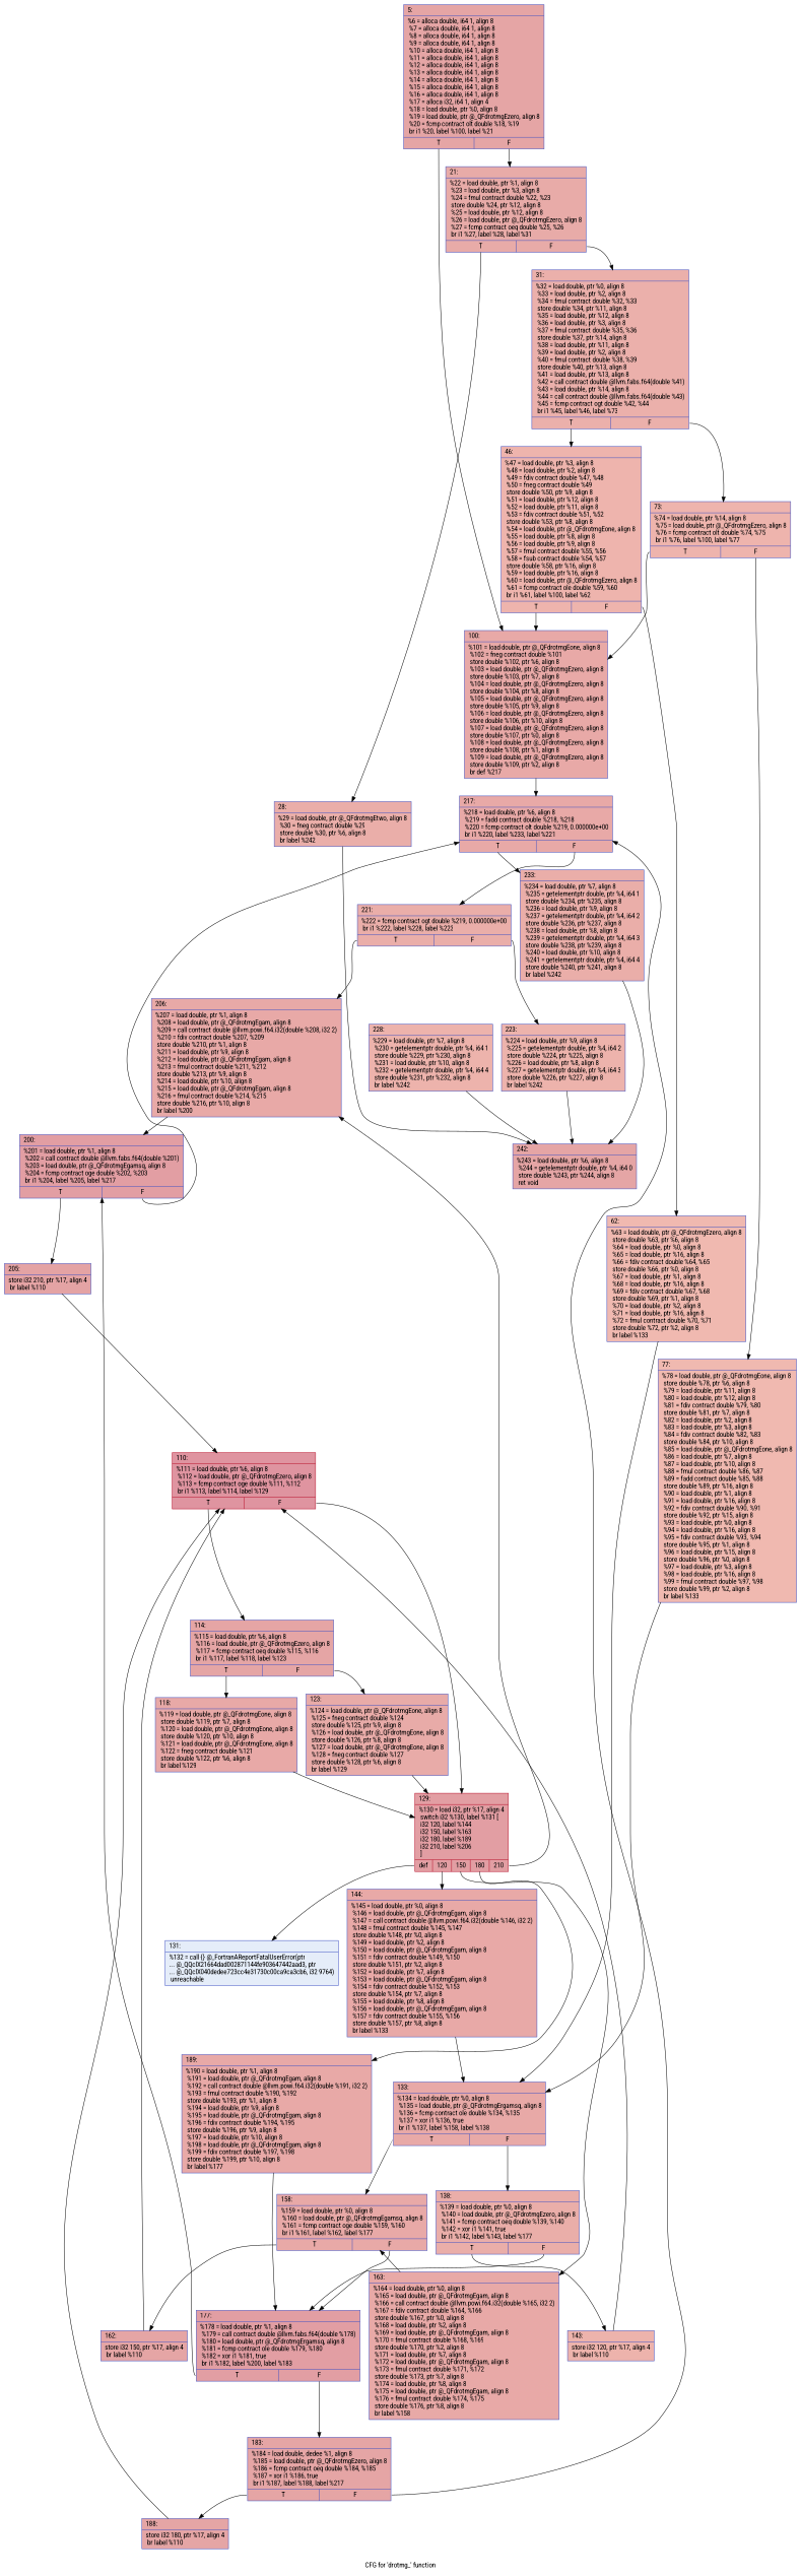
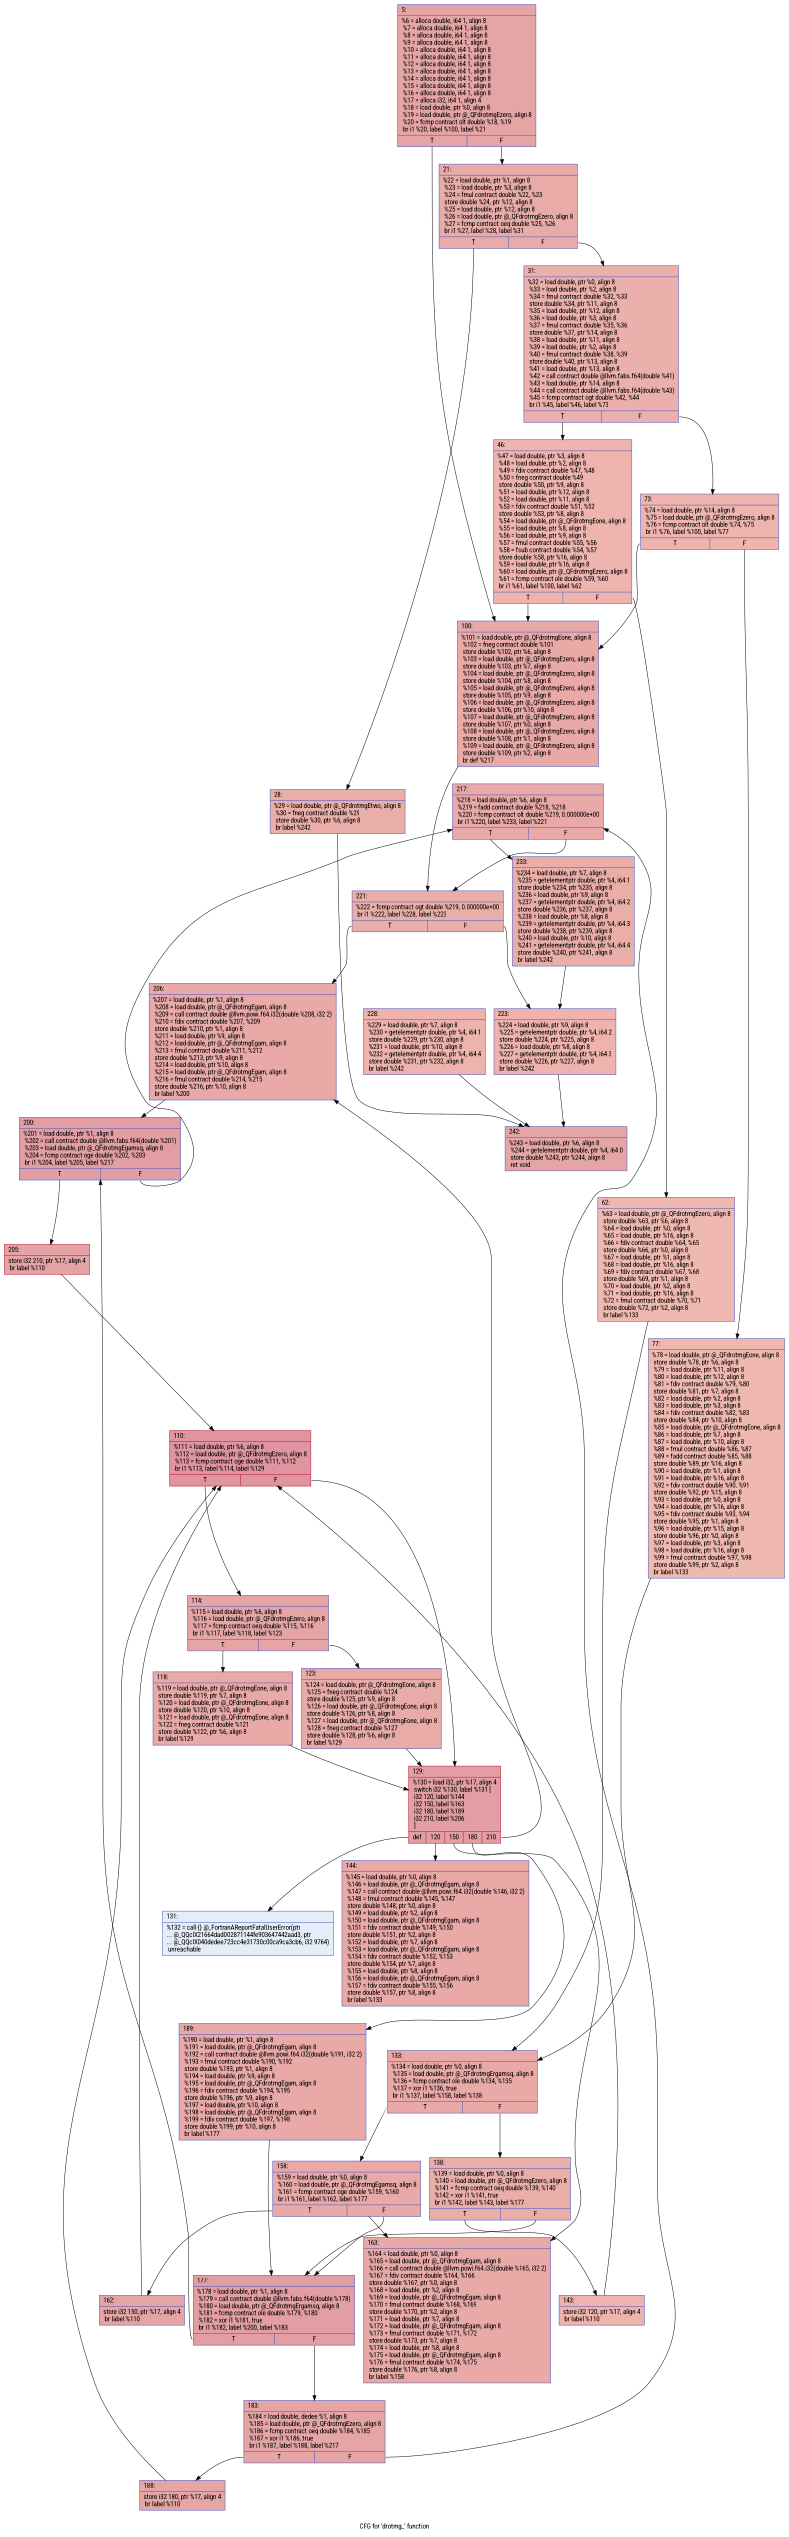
  digraph {
    fontname="Roboto Condensed"
    label="CFG for 'drotmg_' function"
    node [color="#3d50c3ff" fillcolor="#ca3b3770" fontname="Roboto Condensed" shape=record style=filled]
    edge [fontname="Roboto Condensed"]
    n1 [fillcolor="#c5333470" label="{5:\l|  %6 = alloca double, i64 1, align 8\l  %7 = alloca double, i64 1, align 8\l  %8 = alloca double, i64 1, align 8\l  %9 = alloca double, i64 1, align 8\l  %10 = alloca double, i64 1, align 8\l  %11 = alloca double, i64 1, align 8\l  %12 = alloca double, i64 1, align 8\l  %13 = alloca double, i64 1, align 8\l  %14 = alloca double, i64 1, align 8\l  %15 = alloca double, i64 1, align 8\l  %16 = alloca double, i64 1, align 8\l  %17 = alloca i32, i64 1, align 4\l  %18 = load double, ptr %0, align 8\l  %19 = load double, ptr @_QFdrotmgEzero, align 8\l  %20 = fcmp contract olt double %18, %19\l  br i1 %20, label %100, label %21\l|{<s0>T|<s1>F}}"]
    n2 [label="{100:\l|  %101 = load double, ptr @_QFdrotmgEone, align 8\l  %102 = fneg contract double %101\l  store double %102, ptr %6, align 8\l  %103 = load double, ptr @_QFdrotmgEzero, align 8\l  store double %103, ptr %7, align 8\l  %104 = load double, ptr @_QFdrotmgEzero, align 8\l  store double %104, ptr %8, align 8\l  %105 = load double, ptr @_QFdrotmgEzero, align 8\l  store double %105, ptr %9, align 8\l  %106 = load double, ptr @_QFdrotmgEzero, align 8\l  store double %106, ptr %10, align 8\l  %107 = load double, ptr @_QFdrotmgEzero, align 8\l  store double %107, ptr %0, align 8\l  %108 = load double, ptr @_QFdrotmgEzero, align 8\l  store double %108, ptr %1, align 8\l  %109 = load double, ptr @_QFdrotmgEzero, align 8\l  store double %109, ptr %2, align 8\l  br def %217\l}"]
    n3 [fillcolor="#cc403a70" label="{21:\l|  %22 = load double, ptr %1, align 8\l  %23 = load double, ptr %3, align 8\l  %24 = fmul contract double %22, %23\l  store double %24, ptr %12, align 8\l  %25 = load double, ptr %12, align 8\l  %26 = load double, ptr @_QFdrotmgEzero, align 8\l  %27 = fcmp contract oeq double %25, %26\l  br i1 %27, label %28, label %31\l|{<s0>T|<s1>F}}"]
    n4 [label="{217:\l|  %218 = load double, ptr %6, align 8\l  %219 = fadd contract double %218, %218\l  %220 = fcmp contract olt double %219, 0.000000e+00\l  br i1 %220, label %233, label %221\l|{<s0>T|<s1>F}}"]
    n5 [fillcolor="#d0473d70" label="{28:\l|  %29 = load double, ptr @_QFdrotmgEtwo, align 8\l  %30 = fneg contract double %29\l  store double %30, ptr %6, align 8\l  br label %242\l}"]
    n6 [fillcolor="#d24b4070" label="{31:\l|  %32 = load double, ptr %0, align 8\l  %33 = load double, ptr %2, align 8\l  %34 = fmul contract double %32, %33\l  store double %34, ptr %11, align 8\l  %35 = load double, ptr %12, align 8\l  %36 = load double, ptr %3, align 8\l  %37 = fmul contract double %35, %36\l  store double %37, ptr %14, align 8\l  %38 = load double, ptr %11, align 8\l  %39 = load double, ptr %2, align 8\l  %40 = fmul contract double %38, %39\l  store double %40, ptr %13, align 8\l  %41 = load double, ptr %13, align 8\l  %42 = call contract double @llvm.fabs.f64(double %41)\l  %43 = load double, ptr %14, align 8\l  %44 = call contract double @llvm.fabs.f64(double %43)\l  %45 = fcmp contract ogt double %42, %44\l  br i1 %45, label %46, label %73\l|{<s0>T|<s1>F}}"]
    n7 [fillcolor="#d0473d70" label="{233:\l|  %234 = load double, ptr %7, align 8\l  %235 = getelementptr double, ptr %4, i64 1\l  store double %234, ptr %235, align 8\l  %236 = load double, ptr %9, align 8\l  %237 = getelementptr double, ptr %4, i64 2\l  store double %236, ptr %237, align 8\l  %238 = load double, ptr %8, align 8\l  %239 = getelementptr double, ptr %4, i64 3\l  store double %238, ptr %239, align 8\l  %240 = load double, ptr %10, align 8\l  %241 = getelementptr double, ptr %4, i64 4\l  store double %240, ptr %241, align 8\l  br label %242\l}"]
    n8 [fillcolor="#d0473d70" label="{221:\l|  %222 = fcmp contract ogt double %219, 0.000000e+00\l  br i1 %222, label %228, label %223\l|{<s0>T|<s1>F}}"]
    n9 [fillcolor="#c5333470" label="{242:\l|  %243 = load double, ptr %6, align 8\l  %244 = getelementptr double, ptr %4, i64 0\l  store double %243, ptr %244, align 8\l  ret void\l}"]
    n10 [fillcolor="#d8564670" label="{46:\l|  %47 = load double, ptr %3, align 8\l  %48 = load double, ptr %2, align 8\l  %49 = fdiv contract double %47, %48\l  %50 = fneg contract double %49\l  store double %50, ptr %9, align 8\l  %51 = load double, ptr %12, align 8\l  %52 = load double, ptr %11, align 8\l  %53 = fdiv contract double %51, %52\l  store double %53, ptr %8, align 8\l  %54 = load double, ptr @_QFdrotmgEone, align 8\l  %55 = load double, ptr %8, align 8\l  %56 = load double, ptr %9, align 8\l  %57 = fmul contract double %55, %56\l  %58 = fsub contract double %54, %57\l  store double %58, ptr %16, align 8\l  %59 = load double, ptr %16, align 8\l  %60 = load double, ptr @_QFdrotmgEzero, align 8\l  %61 = fcmp contract ole double %59, %60\l  br i1 %61, label %100, label %62\l|{<s0>T|<s1>F}}"]
    n11 [fillcolor="#d8564670" label="{73:\l|  %74 = load double, ptr %14, align 8\l  %75 = load double, ptr @_QFdrotmgEzero, align 8\l  %76 = fcmp contract olt double %74, %75\l  br i1 %76, label %100, label %77\l|{<s0>T|<s1>F}}"]
    n12 [fillcolor="#de614d70" label="{62:\l|  %63 = load double, ptr @_QFdrotmgEzero, align 8\l  store double %63, ptr %6, align 8\l  %64 = load double, ptr %0, align 8\l  %65 = load double, ptr %16, align 8\l  %66 = fdiv contract double %64, %65\l  store double %66, ptr %0, align 8\l  %67 = load double, ptr %1, align 8\l  %68 = load double, ptr %16, align 8\l  %69 = fdiv contract double %67, %68\l  store double %69, ptr %1, align 8\l  %70 = load double, ptr %2, align 8\l  %71 = load double, ptr %16, align 8\l  %72 = fmul contract double %70, %71\l  store double %72, ptr %2, align 8\l  br label %133\l}"]
    n13 [fillcolor="#de614d70" label="{77:\l|  %78 = load double, ptr @_QFdrotmgEone, align 8\l  store double %78, ptr %6, align 8\l  %79 = load double, ptr %11, align 8\l  %80 = load double, ptr %12, align 8\l  %81 = fdiv contract double %79, %80\l  store double %81, ptr %7, align 8\l  %82 = load double, ptr %2, align 8\l  %83 = load double, ptr %3, align 8\l  %84 = fdiv contract double %82, %83\l  store double %84, ptr %10, align 8\l  %85 = load double, ptr @_QFdrotmgEone, align 8\l  %86 = load double, ptr %7, align 8\l  %87 = load double, ptr %10, align 8\l  %88 = fmul contract double %86, %87\l  %89 = fadd contract double %85, %88\l  store double %89, ptr %16, align 8\l  %90 = load double, ptr %1, align 8\l  %91 = load double, ptr %16, align 8\l  %92 = fdiv contract double %90, %91\l  store double %92, ptr %15, align 8\l  %93 = load double, ptr %0, align 8\l  %94 = load double, ptr %16, align 8\l  %95 = fdiv contract double %93, %94\l  store double %95, ptr %1, align 8\l  %96 = load double, ptr %15, align 8\l  store double %96, ptr %0, align 8\l  %97 = load double, ptr %3, align 8\l  %98 = load double, ptr %16, align 8\l  %99 = fmul contract double %97, %98\l  store double %99, ptr %2, align 8\l  br label %133\l}"]
    n14 [label="{133:\l|  %134 = load double, ptr %0, align 8\l  %135 = load double, ptr @_QFdrotmgErgamsq, align 8\l  %136 = fcmp contract ole double %134, %135\l  %137 = xor i1 %136, true\l  br i1 %137, label %158, label %138\l|{<s0>T|<s1>F}}"]
    n15 [label="{158:\l|  %159 = load double, ptr %0, align 8\l  %160 = load double, ptr @_QFdrotmgEgamsq, align 8\l  %161 = fcmp contract oge double %159, %160\l  br i1 %161, label %162, label %177\l|{<s0>T|<s1>F}}"]
    n16 [fillcolor="#d0473d70" label="{138:\l|  %139 = load double, ptr %0, align 8\l  %140 = load double, ptr @_QFdrotmgEzero, align 8\l  %141 = fcmp contract oeq double %139, %140\l  %142 = xor i1 %141, true\l  br i1 %142, label %143, label %177\l|{<s0>T|<s1>F}}"]
    n17 [fillcolor="#be242e70" label="{177:\l|  %178 = load double, ptr %1, align 8\l  %179 = call contract double @llvm.fabs.f64(double %178)\l  %180 = load double, ptr @_QFdrotmgErgamsq, align 8\l  %181 = fcmp contract ole double %179, %180\l  %182 = xor i1 %181, true\l  br i1 %182, label %200, label %183\l|{<s0>T|<s1>F}}"]
    n18 [fillcolor="#c5333470" label="{162:\l|  store i32 150, ptr %17, align 4\l  br label %110\l}"]
    n19 [fillcolor="#d6524470" label="{143:\l|  store i32 120, ptr %17, align 4\l  br label %110\l}"]
    n20 [label="{206:\l|  %207 = load double, ptr %1, align 8\l  %208 = load double, ptr @_QFdrotmgEgam, align 8\l  %209 = call contract double @llvm.powi.f64.i32(double %208, i32 2)\l  %210 = fdiv contract double %207, %209\l  store double %210, ptr %1, align 8\l  %211 = load double, ptr %9, align 8\l  %212 = load double, ptr @_QFdrotmgEgam, align 8\l  %213 = fmul contract double %211, %212\l  store double %213, ptr %9, align 8\l  %214 = load double, ptr %10, align 8\l  %215 = load double, ptr @_QFdrotmgEgam, align 8\l  %216 = fmul contract double %214, %215\l  store double %216, ptr %10, align 8\l  br label %200\l}"]
    n21 [fillcolor="#d6524470" label="{223:\l|  %224 = load double, ptr %9, align 8\l  %225 = getelementptr double, ptr %4, i64 2\l  store double %224, ptr %225, align 8\l  %226 = load double, ptr %8, align 8\l  %227 = getelementptr double, ptr %4, i64 3\l  store double %226, ptr %227, align 8\l  br label %242\l}"]
    n22 [color="#b70d28ff" fillcolor="#b70d2870" label="{110:\l|  %111 = load double, ptr %6, align 8\l  %112 = load double, ptr @_QFdrotmgEzero, align 8\l  %113 = fcmp contract oge double %111, %112\l  br i1 %113, label %114, label %129\l|{<s0>T|<s1>F}}"]
    n23 [fillcolor="#c5333470" label="{114:\l|  %115 = load double, ptr %6, align 8\l  %116 = load double, ptr @_QFdrotmgEzero, align 8\l  %117 = fcmp contract oeq double %115, %116\l  br i1 %117, label %118, label %123\l|{<s0>T|<s1>F}}"]
    n24 [color="#b70d28ff" fillcolor="#be242e70" label="{129:\l|  %130 = load i32, ptr %17, align 4\l  switch i32 %130, label %131 [\l    i32 120, label %144\l    i32 150, label %163\l    i32 180, label %189\l    i32 210, label %206\l  ]\l|{<s0>def|<s1>120|<s2>150|<s3>180|<s4>210}}"]
    n25 [label="{118:\l|  %119 = load double, ptr @_QFdrotmgEone, align 8\l  store double %119, ptr %7, align 8\l  %120 = load double, ptr @_QFdrotmgEone, align 8\l  store double %120, ptr %10, align 8\l  %121 = load double, ptr @_QFdrotmgEone, align 8\l  %122 = fneg contract double %121\l  store double %122, ptr %6, align 8\l  br label %129\l}"]
    n26 [fillcolor="#cc403a70" label="{123:\l|  %124 = load double, ptr @_QFdrotmgEone, align 8\l  %125 = fneg contract double %124\l  store double %125, ptr %9, align 8\l  %126 = load double, ptr @_QFdrotmgEone, align 8\l  store double %126, ptr %8, align 8\l  %127 = load double, ptr @_QFdrotmgEone, align 8\l  %128 = fneg contract double %127\l  store double %128, ptr %6, align 8\l  br label %129\l}"]
    n27 [fillcolor="#c5d6f270" label="{131:\l|  %132 = call \{\} @_FortranAReportFatalUserError(ptr\l... @_QQclX21664dad002871144fe903647442aad3, ptr\l... @_QQclX040dedee723cc4e31730c00ca9ca3cb6, i32 9764)\l  unreachable\l}"]
    n28 [label="{144:\l|  %145 = load double, ptr %0, align 8\l  %146 = load double, ptr @_QFdrotmgEgam, align 8\l  %147 = call contract double @llvm.powi.f64.i32(double %146, i32 2)\l  %148 = fmul contract double %145, %147\l  store double %148, ptr %0, align 8\l  %149 = load double, ptr %2, align 8\l  %150 = load double, ptr @_QFdrotmgEgam, align 8\l  %151 = fdiv contract double %149, %150\l  store double %151, ptr %2, align 8\l  %152 = load double, ptr %7, align 8\l  %153 = load double, ptr @_QFdrotmgEgam, align 8\l  %154 = fdiv contract double %152, %153\l  store double %154, ptr %7, align 8\l  %155 = load double, ptr %8, align 8\l  %156 = load double, ptr @_QFdrotmgEgam, align 8\l  %157 = fdiv contract double %155, %156\l  store double %157, ptr %8, align 8\l  br label %133\l}"]
    n29 [label="{163:\l|  %164 = load double, ptr %0, align 8\l  %165 = load double, ptr @_QFdrotmgEgam, align 8\l  %166 = call contract double @llvm.powi.f64.i32(double %165, i32 2)\l  %167 = fdiv contract double %164, %166\l  store double %167, ptr %0, align 8\l  %168 = load double, ptr %2, align 8\l  %169 = load double, ptr @_QFdrotmgEgam, align 8\l  %170 = fmul contract double %168, %169\l  store double %170, ptr %2, align 8\l  %171 = load double, ptr %7, align 8\l  %172 = load double, ptr @_QFdrotmgEgam, align 8\l  %173 = fmul contract double %171, %172\l  store double %173, ptr %7, align 8\l  %174 = load double, ptr %8, align 8\l  %175 = load double, ptr @_QFdrotmgEgam, align 8\l  %176 = fmul contract double %174, %175\l  store double %176, ptr %8, align 8\l  br label %158\l}"]
    n30 [label="{189:\l|  %190 = load double, ptr %1, align 8\l  %191 = load double, ptr @_QFdrotmgEgam, align 8\l  %192 = call contract double @llvm.powi.f64.i32(double %191, i32 2)\l  %193 = fmul contract double %190, %192\l  store double %193, ptr %1, align 8\l  %194 = load double, ptr %9, align 8\l  %195 = load double, ptr @_QFdrotmgEgam, align 8\l  %196 = fdiv contract double %194, %195\l  store double %196, ptr %9, align 8\l  %197 = load double, ptr %10, align 8\l  %198 = load double, ptr @_QFdrotmgEgam, align 8\l  %199 = fdiv contract double %197, %198\l  store double %199, ptr %10, align 8\l  br label %177\l}"]
    n31 [fillcolor="#be242e70" label="{200:\l|  %201 = load double, ptr %1, align 8\l  %202 = call contract double @llvm.fabs.f64(double %201)\l  %203 = load double, ptr @_QFdrotmgEgamsq, align 8\l  %204 = fcmp contract oge double %202, %203\l  br i1 %204, label %205, label %217\l|{<s0>T|<s1>F}}"]
    n32 [fillcolor="#c5333470" label="{183:\l|  %184 = load double, dedee %1, align 8\l  %185 = load double, ptr @_QFdrotmgEzero, align 8\l  %186 = fcmp contract oeq double %184, %185\l  %187 = xor i1 %186, true\l  br i1 %187, label %188, label %217\l|{<s0>T|<s1>F}}"]
-   n33 [fillcolor="#c32e3170" label="{205:\l|  store i32 210, ptr %17, align 4\l  br label %110\l}"]
+   n33 [color="#b70d28ff" fillcolor="#c32e3170" label="{205:\l|  store i32 210, ptr %17, align 4\l  br label %110\l}"]
    n34 [fillcolor="#c5333470" label="{188:\l|  store i32 180, ptr %17, align 4\l  br label %110\l}"]
    n35 [fillcolor="#d6524470" label="{228:\l|  %229 = load double, ptr %7, align 8\l  %230 = getelementptr double, ptr %4, i64 1\l  store double %229, ptr %230, align 8\l  %231 = load double, ptr %10, align 8\l  %232 = getelementptr double, ptr %4, i64 4\l  store double %231, ptr %232, align 8\l  br label %242\l}"]
    n1 -> n2 [tailport=s0]
    n1 -> n3 [tailport=s1]
-   n2 -> n4
+   n2 -> n8
    n3 -> n5 [tailport=s0]
    n3 -> n6 [tailport=s1]
    n4 -> n7 [tailport=s0]
    n4 -> n8 [tailport=s1]
    n5 -> n9
    n6 -> n10 [tailport=s0]
    n6 -> n11 [tailport=s1]
-   n7 -> n9
+   n7 -> n21
    n8 -> n20 [tailport=s0]
    n8 -> n21 [tailport=s1]
    n10 -> n2 [tailport=s0]
    n10 -> n12 [tailport=s1]
    n11 -> n2 [tailport=s0]
    n11 -> n13 [tailport=s1]
    n12 -> n14
    n13 -> n14
    n14 -> n15 [tailport=s0]
    n14 -> n16 [tailport=s1]
    n15 -> n17 [tailport=s1]
    n15 -> n18 [tailport=s0]
    n16 -> n17 [tailport=s1]
    n16 -> n19 [tailport=s0]
    n17 -> n31 [tailport=s0]
    n17 -> n32 [tailport=s1]
    n18 -> n22
    n19 -> n22
    n20 -> n31
    n21 -> n9
    n22 -> n23 [tailport=s0]
    n22 -> n24 [tailport=s1]
    n23 -> n25 [tailport=s0]
    n23 -> n26 [tailport=s1]
    n24 -> n20 [tailport=s4]
    n24 -> n27 [tailport=s0]
    n24 -> n28 [tailport=s1]
    n24 -> n29 [tailport=s2]
    n24 -> n30 [tailport=s3]
    n25 -> n24
    n26 -> n24
-   n28 -> n14
-   n29 -> n15
+   n15 -> n29
    n30 -> n17
    n31 -> n4 [tailport=s1]
    n31 -> n33 [tailport=s0]
    n32 -> n4 [tailport=s1]
    n32 -> n34 [tailport=s0]
    n33 -> n22
    n34 -> n22
    n35 -> n9
  }
